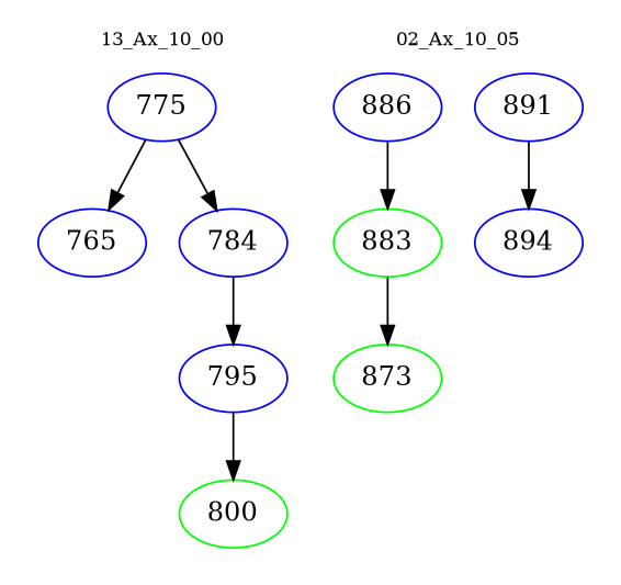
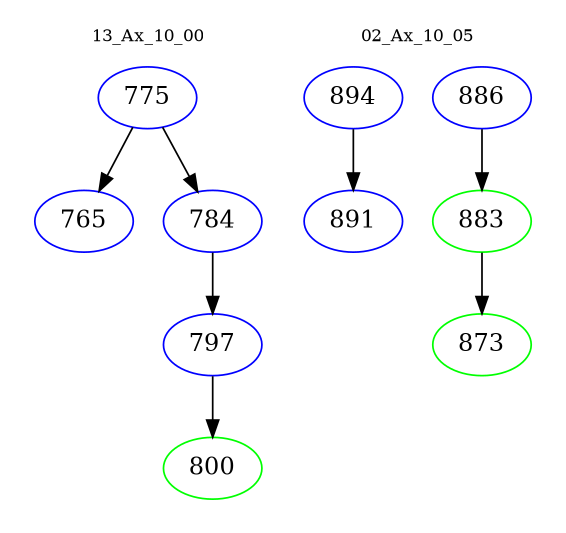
  digraph {
    node [color=blue]
    edge [color=black]
    n1 [label=775]
    n2 [label=765]
    n3 [label=784]
-   n4 [label=795]
+   n4 [label=797]
    n5 [color=green label=800]
    n6 [label=891]
    n7 [label=886]
    n8 [label=894]
    n9 [color=green label=883]
    n10 [color=green label=873]
    subgraph cluster_1 {
      color=white
      fontsize=10
      label="13_Ax_10_00"
      n1
      n2
      n3
      n4
      n5
    }
    subgraph cluster_2 {
      color=white
      fontsize=10
      label="02_Ax_10_05"
      n6
      n7
      n8
      n9
      n10
    }
    n1 -> n2
    n1 -> n3
    n3 -> n4
    n4 -> n5
-   n6 -> n8
+   n8 -> n6
    n7 -> n9
    n9 -> n10
  }
